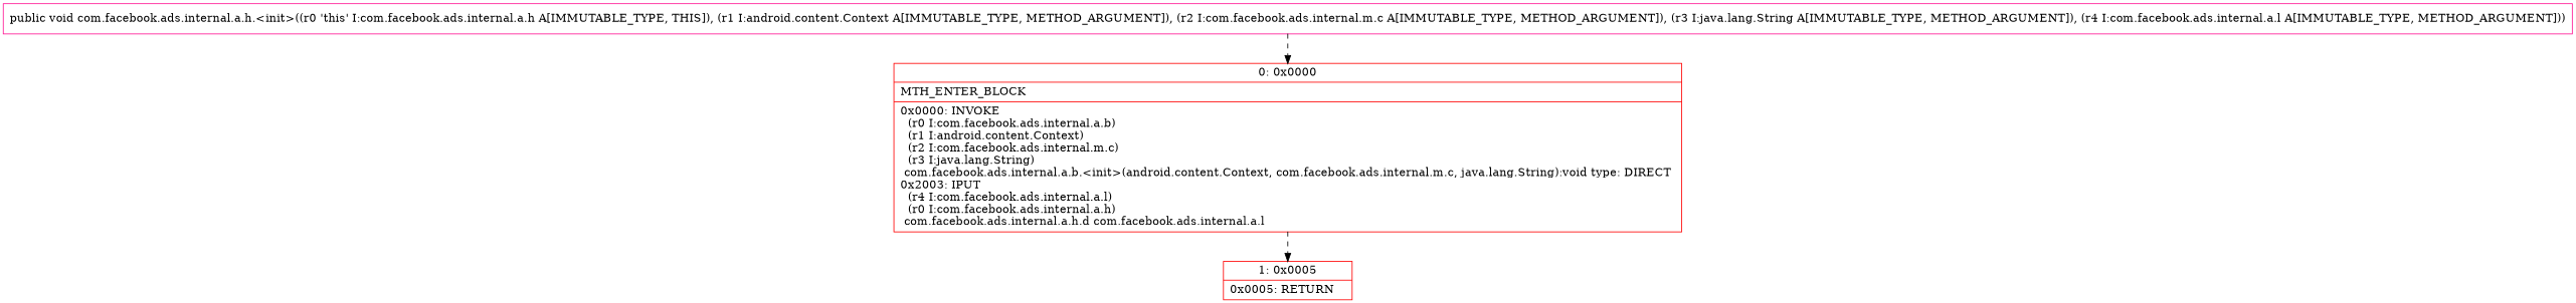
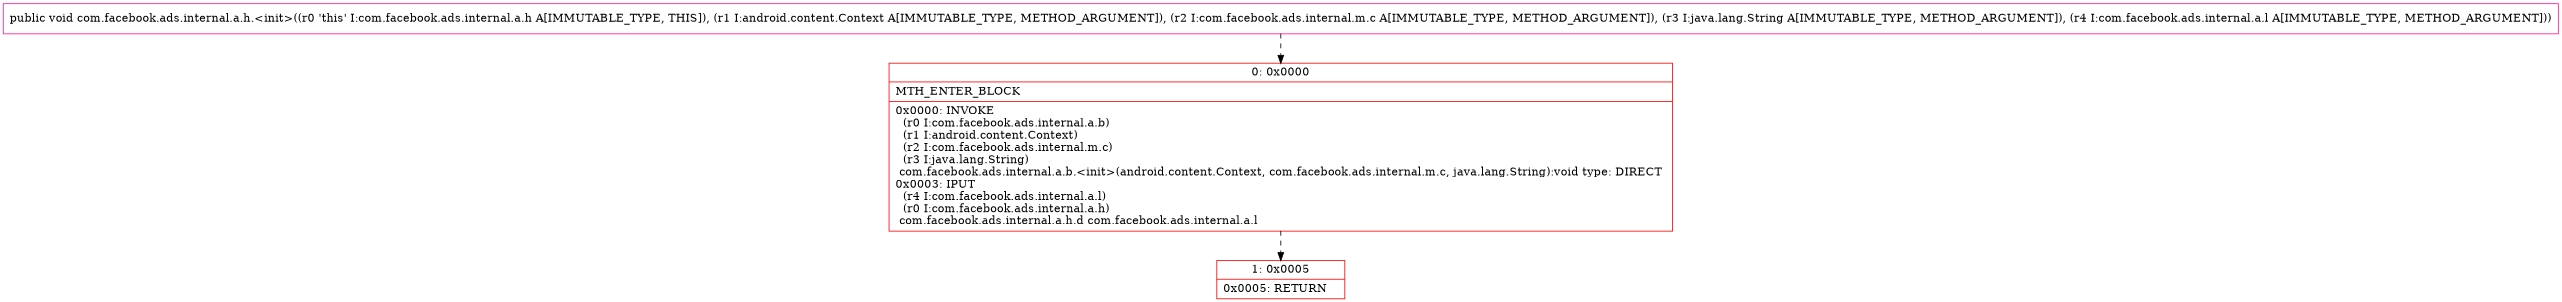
  digraph {
    node [shape=record color=red]
    edge [style=dashed]
-   n1 [label="{0\:\ 0x0000|MTH_ENTER_BLOCK\l|0x0000: INVOKE  \l  (r0 I:com.facebook.ads.internal.a.b)\l  (r1 I:android.content.Context)\l  (r2 I:com.facebook.ads.internal.m.c)\l  (r3 I:java.lang.String)\l com.facebook.ads.internal.a.b.\<init\>(android.content.Context, com.facebook.ads.internal.m.c, java.lang.String):void type: DIRECT \l0x2003: IPUT  \l  (r4 I:com.facebook.ads.internal.a.l)\l  (r0 I:com.facebook.ads.internal.a.h)\l com.facebook.ads.internal.a.h.d com.facebook.ads.internal.a.l \l}"]
+   n1 [label="{0\:\ 0x0000|MTH_ENTER_BLOCK\l|0x0000: INVOKE  \l  (r0 I:com.facebook.ads.internal.a.b)\l  (r1 I:android.content.Context)\l  (r2 I:com.facebook.ads.internal.m.c)\l  (r3 I:java.lang.String)\l com.facebook.ads.internal.a.b.\<init\>(android.content.Context, com.facebook.ads.internal.m.c, java.lang.String):void type: DIRECT \l0x0003: IPUT  \l  (r4 I:com.facebook.ads.internal.a.l)\l  (r0 I:com.facebook.ads.internal.a.h)\l com.facebook.ads.internal.a.h.d com.facebook.ads.internal.a.l \l}"]
    n2 [label="{1\:\ 0x0005|0x0005: RETURN   \l}"]
    n3 [label="{public void com.facebook.ads.internal.a.h.\<init\>((r0 'this' I:com.facebook.ads.internal.a.h A[IMMUTABLE_TYPE, THIS]), (r1 I:android.content.Context A[IMMUTABLE_TYPE, METHOD_ARGUMENT]), (r2 I:com.facebook.ads.internal.m.c A[IMMUTABLE_TYPE, METHOD_ARGUMENT]), (r3 I:java.lang.String A[IMMUTABLE_TYPE, METHOD_ARGUMENT]), (r4 I:com.facebook.ads.internal.a.l A[IMMUTABLE_TYPE, METHOD_ARGUMENT])) }" color=deeppink]
    n1 -> n2
    n3 -> n1
  }
